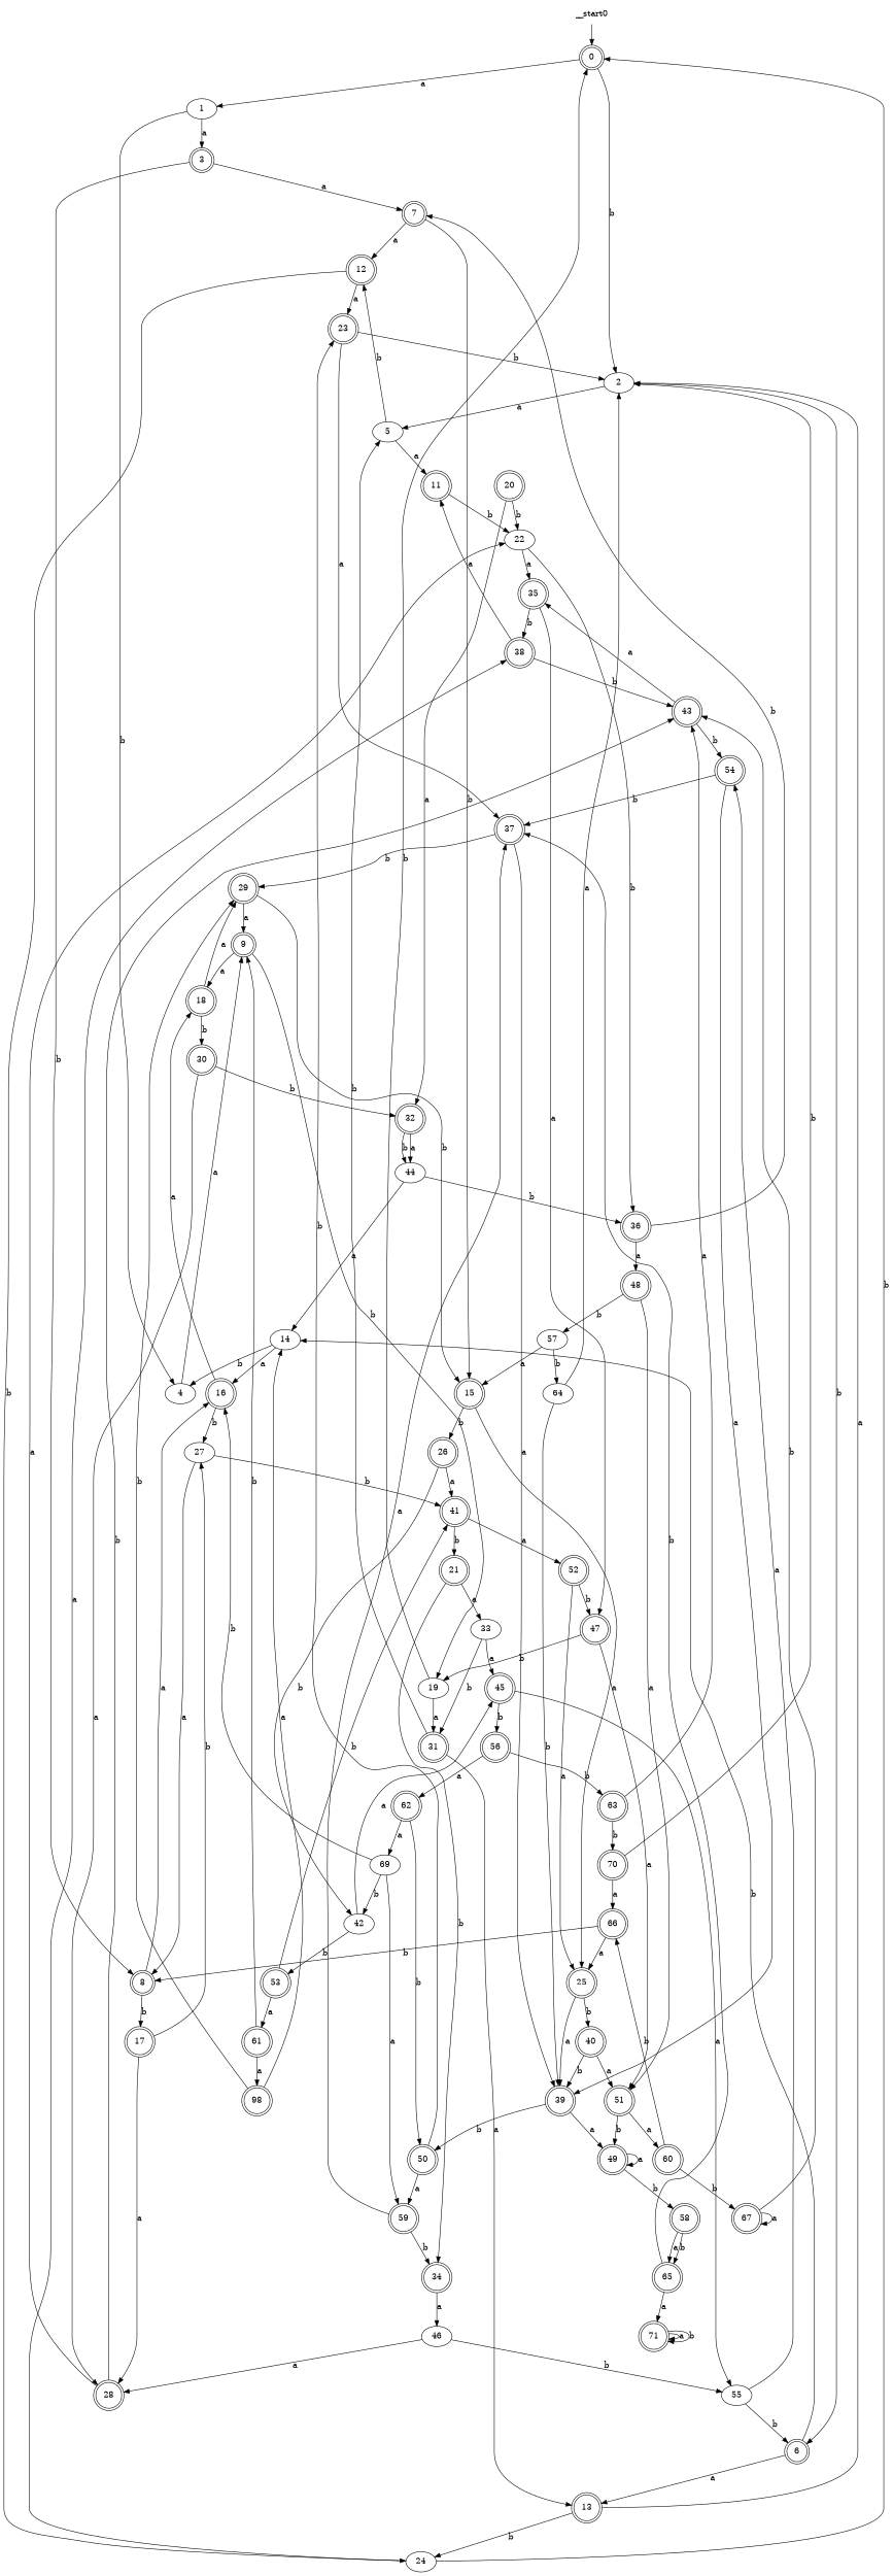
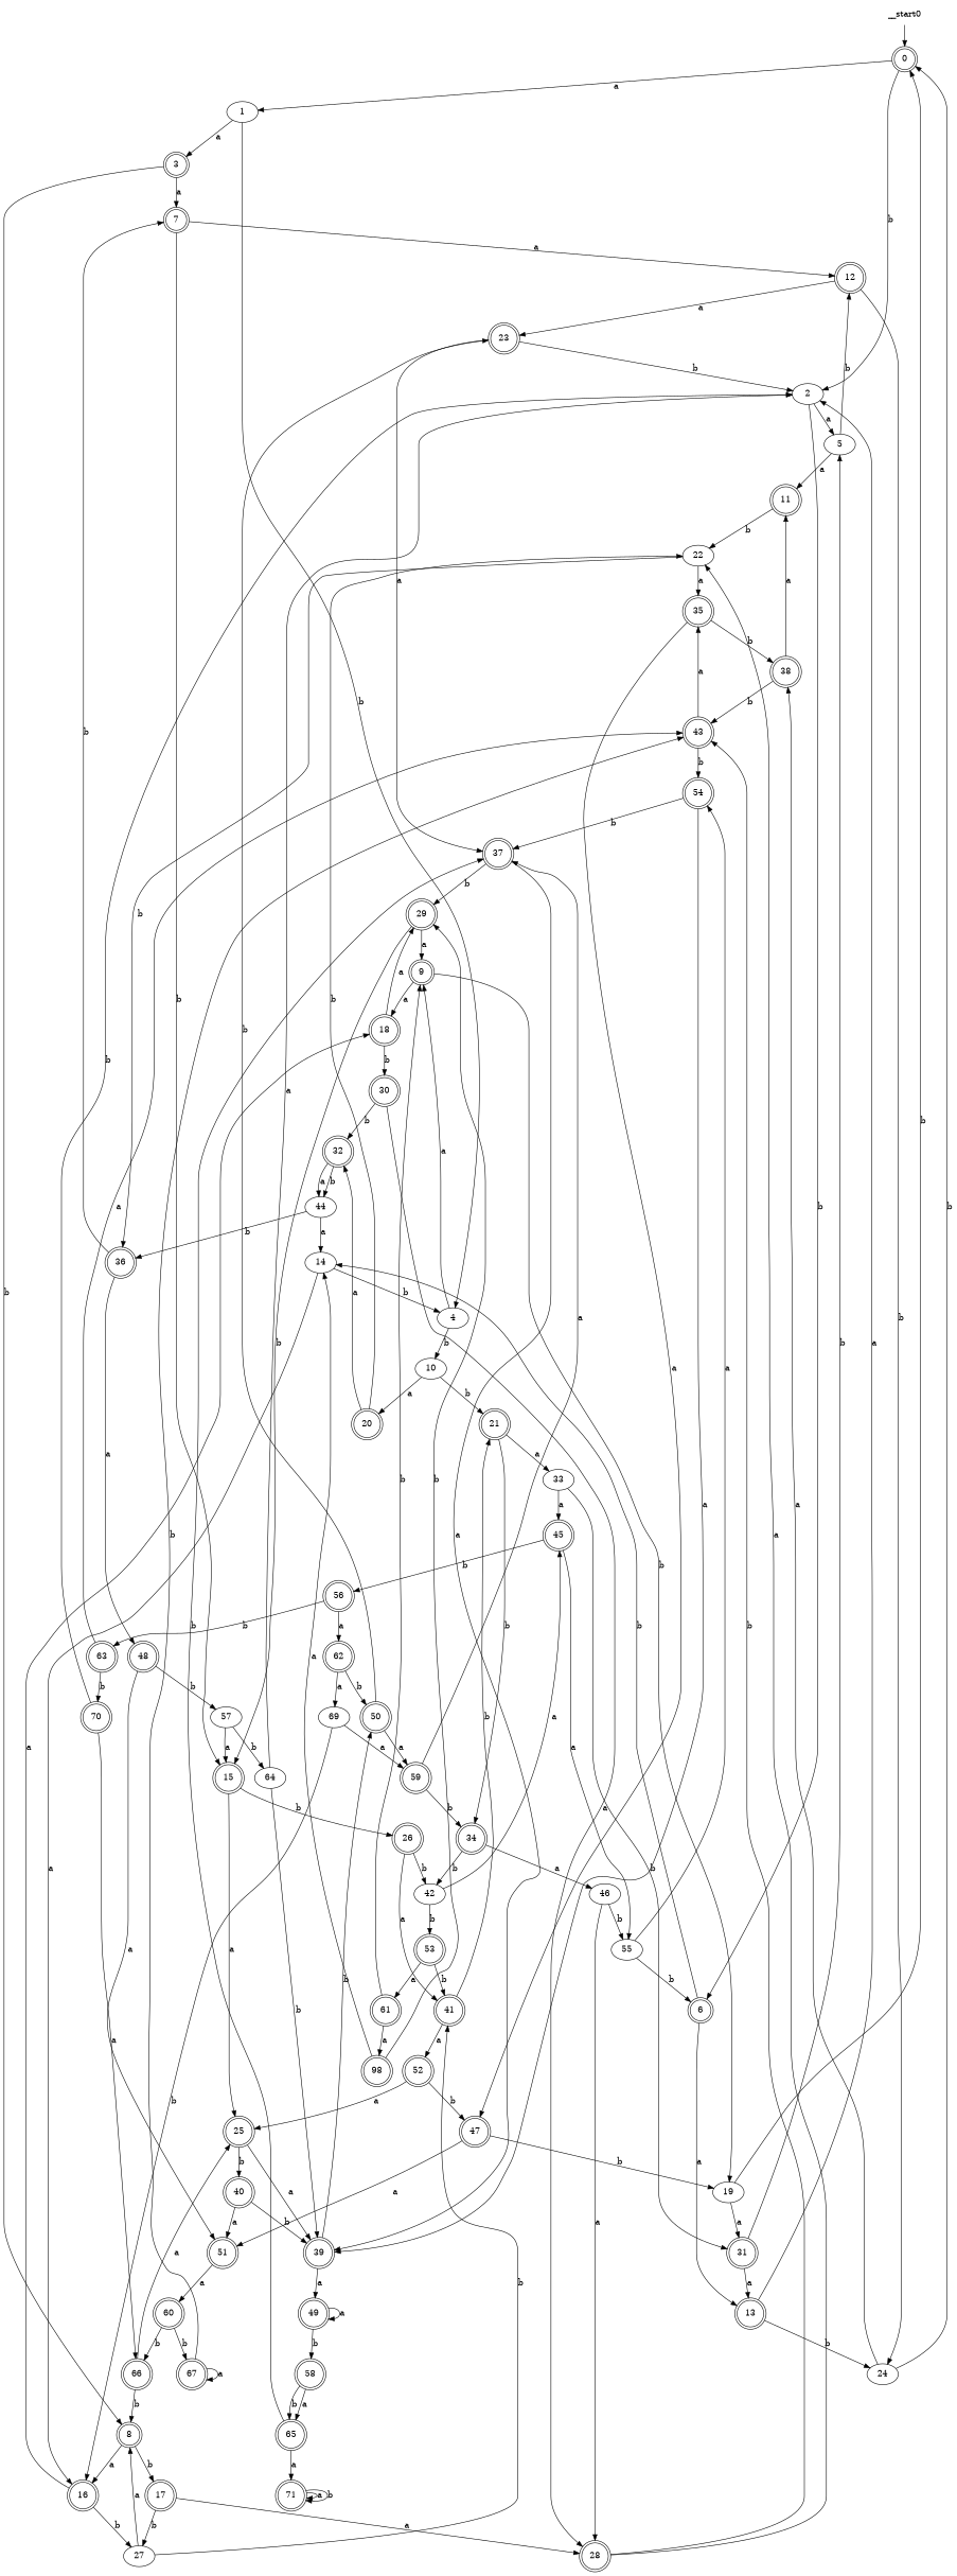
  digraph {
    fontname="DejaVu Serif"
    node [fontname="DejaVu Serif" shape=doublecircle]
    edge [fontname="DejaVu Serif"]
    __start0 [shape=none]
    0
    1 [shape=""]
    2 [shape=""]
    3
    4 [shape=""]
    5 [shape=""]
    6
    7
    8
    9
+   10 [shape=""]
    11
    12
    13
    14 [shape=""]
    15
    16
    17
    18
    19 [shape=""]
    20
    21
    22 [shape=""]
    23
    24 [shape=""]
    25
    26
    27 [shape=ellipse]
    28
    29
    30
    31
    32
    33 [shape=""]
    34
    35
    36
    37
    38
    39
    40
    41
    42 [shape=""]
    43
    44 [shape=""]
    45
    46 [shape=""]
    47
    48
    49
    50
    51
    52
    53
    54
    55 [shape=""]
    56
    57 [shape=""]
    58
    59
    60
    61
    62
    63
    64 [shape=""]
    65
    66
    67
    n70 [label=98]
    69 [shape=""]
    70
    71
    __start0 -> 0
    0 -> 1 [label=a]
    0 -> 2 [label=b]
    1 -> 3 [label=a]
    1 -> 4 [label=b]
    2 -> 5 [label=a]
    2 -> 6 [label=b]
    3 -> 7 [label=a]
    3 -> 8 [label=b]
    4 -> 9 [label=a]
+   4 -> 10 [label=b]
    5 -> 11 [label=a]
    5 -> 12 [label=b]
    6 -> 13 [label=a]
    6 -> 14 [label=b]
    7 -> 12 [label=a]
    7 -> 15 [label=b]
    8 -> 16 [label=a]
    8 -> 17 [label=b]
    9 -> 18 [label=a]
    9 -> 19 [label=b]
+   10 -> 20 [label=a]
+   10 -> 21 [label=b]
    11 -> 22 [label=b]
    12 -> 23 [label=a]
    12 -> 24 [label=b]
    13 -> 2 [label=a]
    13 -> 24 [label=b]
    14 -> 4 [label=b]
    14 -> 16 [label=a]
    15 -> 25 [label=a]
    15 -> 26 [label=b]
    16 -> 18 [label=a]
    16 -> 27 [label=b]
    17 -> 27 [label=b]
    17 -> 28 [label=a]
    18 -> 29 [label=a]
    18 -> 30 [label=b]
    19 -> 0 [label=b]
    19 -> 31 [label=a]
    20 -> 22 [label=b]
    20 -> 32 [label=a]
    21 -> 33 [label=a]
    21 -> 34 [label=b]
    22 -> 35 [label=a]
    22 -> 36 [label=b]
    23 -> 2 [label=b]
    23 -> 37 [label=a]
    24 -> 0 [label=b]
    24 -> 38 [label=a]
    25 -> 39 [label=a]
    25 -> 40 [label=b]
    26 -> 41 [label=a]
    26 -> 42 [label=b]
    27 -> 8 [label=a]
    27 -> 41 [label=b]
    28 -> 22 [label=a]
    28 -> 43 [label=b]
    29 -> 9 [label=a]
    29 -> 15 [label=b]
    30 -> 28 [label=a]
    30 -> 32 [label=b]
    31 -> 5 [label=b]
    31 -> 13 [label=a]
    32 -> 44 [label=a]
    32 -> 44 [label=b]
    33 -> 31 [label=b]
    33 -> 45 [label=a]
-   69 -> 42 [label=b]
+   34 -> 42 [label=b]
    34 -> 46 [label=a]
    35 -> 38 [label=b]
    35 -> 47 [label=a]
    36 -> 7 [label=b]
    36 -> 48 [label=a]
    37 -> 29 [label=b]
    37 -> 39 [label=a]
    38 -> 11 [label=a]
    38 -> 43 [label=b]
    39 -> 49 [label=a]
    39 -> 50 [label=b]
    40 -> 39 [label=b]
    40 -> 51 [label=a]
    41 -> 21 [label=b]
    41 -> 52 [label=a]
    42 -> 45 [label=a]
    42 -> 53 [label=b]
    43 -> 35 [label=a]
    43 -> 54 [label=b]
    44 -> 14 [label=a]
    44 -> 36 [label=b]
    45 -> 55 [label=a]
    45 -> 56 [label=b]
    46 -> 28 [label=a]
    46 -> 55 [label=b]
    47 -> 19 [label=b]
    47 -> 51 [label=a]
    48 -> 51 [label=a]
    48 -> 57 [label=b]
    49 -> 49 [label=a]
    49 -> 58 [label=b]
    50 -> 23 [label=b]
    50 -> 59 [label=a]
-   51 -> 49 [label=b]
    51 -> 60 [label=a]
    52 -> 25 [label=a]
    52 -> 47 [label=b]
    53 -> 41 [label=b]
    53 -> 61 [label=a]
    54 -> 37 [label=b]
    54 -> 39 [label=a]
    55 -> 6 [label=b]
    55 -> 54 [label=a]
    56 -> 62 [label=a]
    56 -> 63 [label=b]
    57 -> 15 [label=a]
    57 -> 64 [label=b]
    58 -> 65 [label=a]
    58 -> 65 [label=b]
    59 -> 34 [label=b]
    59 -> 37 [label=a]
    60 -> 66 [label=b]
    60 -> 67 [label=b]
    61 -> 9 [label=b]
    61 -> n70 [label=a]
    62 -> 50 [label=b]
    62 -> 69 [label=a]
    63 -> 43 [label=a]
    63 -> 70 [label=b]
    64 -> 2 [label=a]
    64 -> 39 [label=b]
    65 -> 37 [label=b]
    65 -> 71 [label=a]
    66 -> 8 [label=b]
    66 -> 25 [label=a]
    67 -> 43 [label=b]
    67 -> 67 [label=a]
    n70 -> 14 [label=a]
    n70 -> 29 [label=b]
    69 -> 16 [label=b]
    69 -> 59 [label=a]
    70 -> 2 [label=b]
    70 -> 66 [label=a]
    71 -> 71 [label=a]
    71 -> 71 [label=b]
  }
